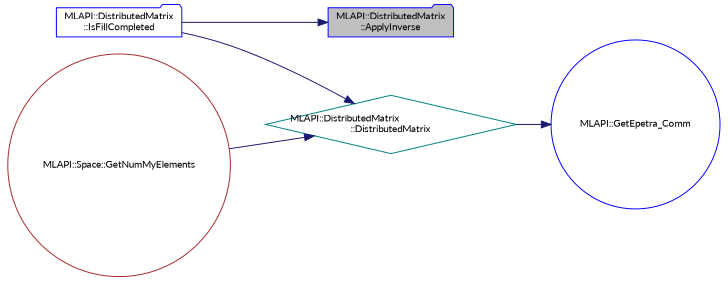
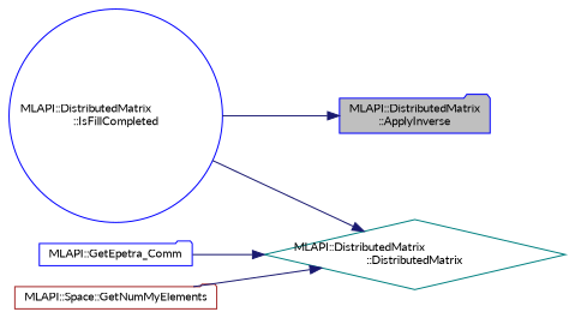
  digraph {
    fontname=Lato
    rankdir=LR
    node [color=blue fillcolor=white fontname=Lato fontsize=10 shape=folder style=filled]
    edge [color=midnightblue fontname=Lato fontsize=10 labelfontname=Helvetica labelfontsize=10 style=solid]
    n1 [fillcolor=grey75 fontcolor=black height=0.2 label="MLAPI::DistributedMatrix\l::ApplyInverse" width=0.4]
-   n2 [height=0.2 label="MLAPI::DistributedMatrix\l::IsFillCompleted" width=0.4]
+   n2 [height=0.2 label="MLAPI::DistributedMatrix\l::IsFillCompleted" shape=circle width=0.4]
    n3 [color=teal height=0.2 label="MLAPI::DistributedMatrix\l::DistributedMatrix" shape=diamond width=0.4]
-   n4 [height=0.2 label="MLAPI::GetEpetra_Comm" shape=circle width=0.4]
-   n5 [color=brown height=0.2 label="MLAPI::Space::GetNumMyElements" shape=circle width=0.4]
+   n4 [height=0.2 label="MLAPI::GetEpetra_Comm" width=0.4]
+   n5 [color=brown height=0.2 label="MLAPI::Space::GetNumMyElements" width=0.4]
    n2 -> n1
    n2 -> n3
-   n3 -> n4
+   n4 -> n3
    n5 -> n3
  }
